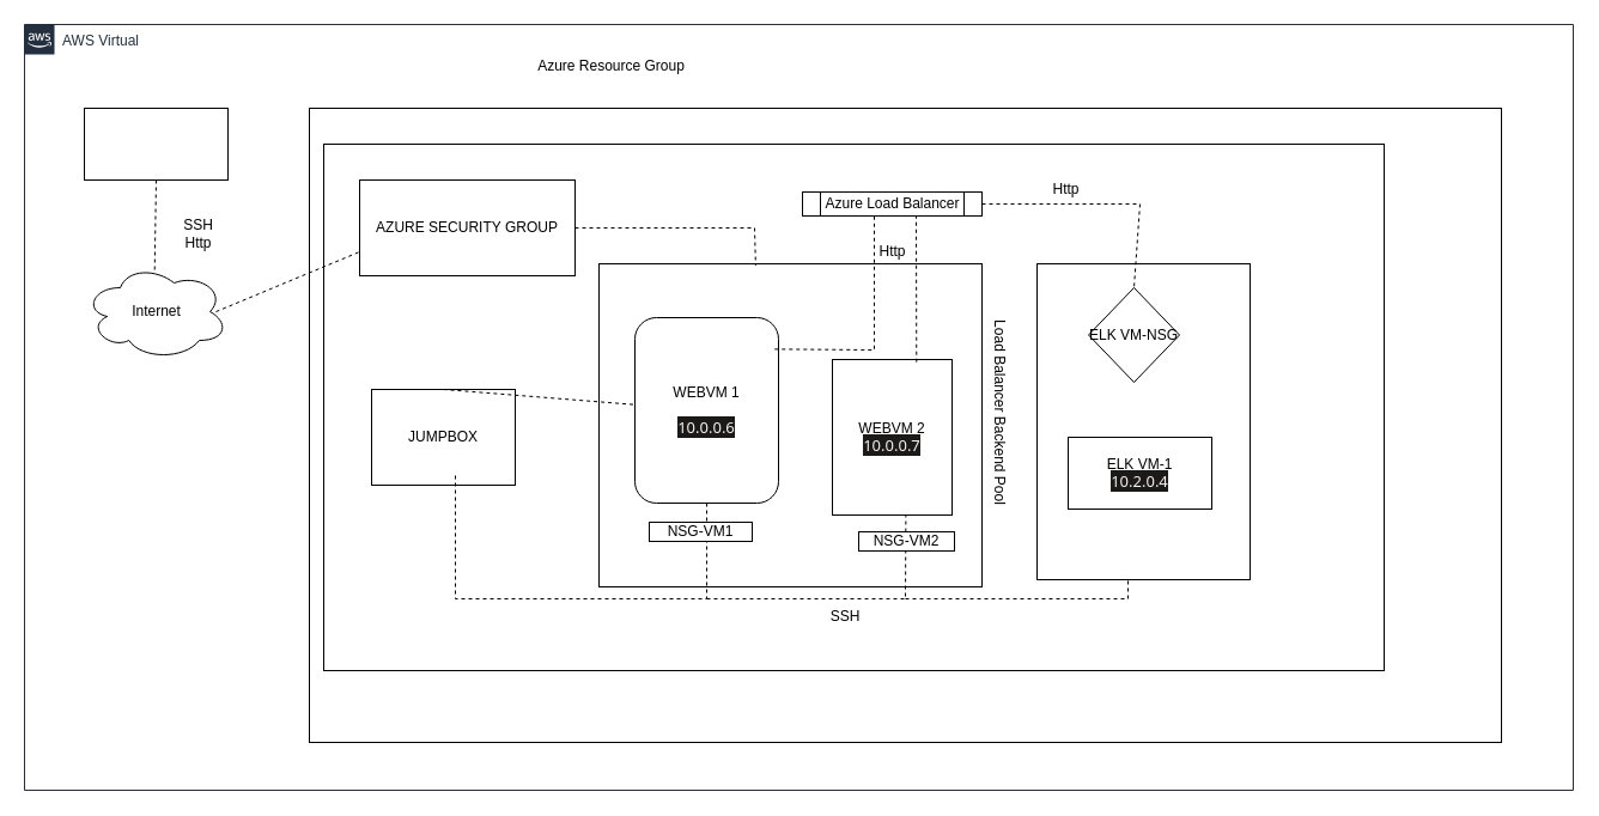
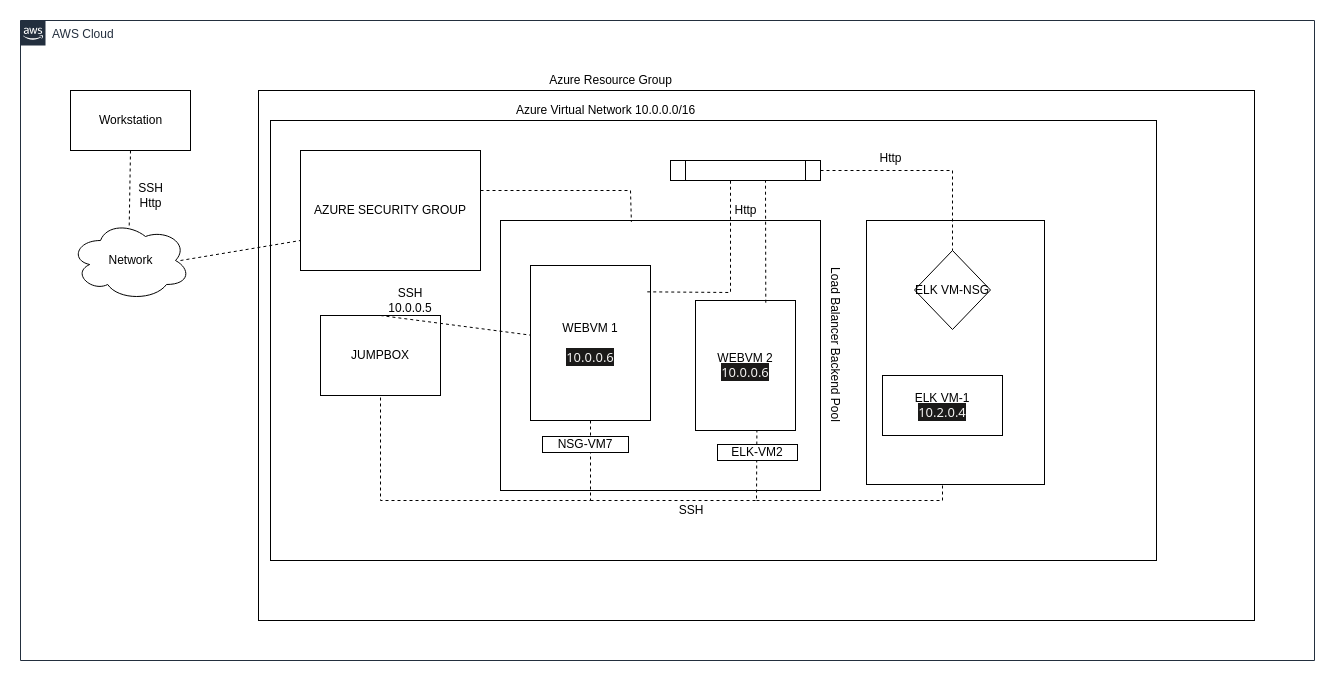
  <mxCell id="0" />
  <mxCell id="1" parent="0" />
  <mxCell id="2" value="" style="endArrow=none;dashed=1;html=1;rounded=0;entryX=0.614;entryY=0.994;entryDx=0;entryDy=0;entryPerimeter=0;" edge="1" parent="1" target="18"><mxGeometry width="50" height="50" relative="1" as="geometry"><mxPoint x="590" y="500" as="sourcePoint" /><mxPoint x="610" y="320" as="targetPoint" /><Array as="points"><mxPoint x="756" y="500" /></Array></mxGeometry></mxCell>
- <mxCell id="3" value="AWS Virtual" style="points=[[0,0],[0.25,0],[0.5,0],[0.75,0],[1,0],[1,0.25],[1,0.5],[1,0.75],[1,1],[0.75,1],[0.5,1],[0.25,1],[0,1],[0,0.75],[0,0.5],[0,0.25]];outlineConnect=0;gradientColor=none;html=1;whiteSpace=wrap;fontSize=12;fontStyle=0;shape=mxgraph.aws4.group;grIcon=mxgraph.aws4.group_aws_cloud_alt;strokeColor=#232F3E;fillColor=none;verticalAlign=top;align=left;spacingLeft=30;fontColor=#232F3E;dashed=0;labelBackgroundColor=#ffffff;container=1;pointerEvents=0;collapsible=0;recursiveResize=0;" vertex="1" parent="1"><mxGeometry x="20" y="20" width="1294" height="640" as="geometry" /></mxCell>
+ <mxCell id="3" value="AWS Cloud" style="points=[[0,0],[0.25,0],[0.5,0],[0.75,0],[1,0],[1,0.25],[1,0.5],[1,0.75],[1,1],[0.75,1],[0.5,1],[0.25,1],[0,1],[0,0.75],[0,0.5],[0,0.25]];outlineConnect=0;gradientColor=none;html=1;whiteSpace=wrap;fontSize=12;fontStyle=0;shape=mxgraph.aws4.group;grIcon=mxgraph.aws4.group_aws_cloud_alt;strokeColor=#232F3E;fillColor=none;verticalAlign=top;align=left;spacingLeft=30;fontColor=#232F3E;dashed=0;labelBackgroundColor=#ffffff;container=1;pointerEvents=0;collapsible=0;recursiveResize=0;" vertex="1" parent="1"><mxGeometry x="20" y="20" width="1294" height="640" as="geometry" /></mxCell>
  <mxCell id="4" value="" style="rounded=0;whiteSpace=wrap;html=1;fillColor=none;" vertex="1" parent="3"><mxGeometry x="250" y="100" width="886" height="440" as="geometry" /></mxCell>
  <mxCell id="5" value="" style="rounded=0;whiteSpace=wrap;html=1;fillColor=none;" vertex="1" parent="3"><mxGeometry x="238" y="70" width="996" height="530" as="geometry" /></mxCell>
  <mxCell id="6" value="" style="rounded=0;whiteSpace=wrap;html=1;fillColor=none;" vertex="1" parent="3"><mxGeometry x="480" y="200" width="320" height="270" as="geometry" /></mxCell>
  <mxCell id="7" value="" style="rounded=0;whiteSpace=wrap;html=1;" vertex="1" parent="3"><mxGeometry x="50" y="70" width="120" height="60" as="geometry" /></mxCell>
+ <mxCell id="8" value="Workstation" style="text;html=1;align=center;verticalAlign=middle;resizable=0;points=[];autosize=1;strokeColor=none;fillColor=none;" vertex="1" parent="3"><mxGeometry x="70" y="90" width="80" height="20" as="geometry" /></mxCell>
  <mxCell id="9" value="" style="endArrow=none;dashed=1;html=1;rounded=0;exitX=0.5;exitY=1;exitDx=0;exitDy=0;entryX=0.489;entryY=0.088;entryDx=0;entryDy=0;entryPerimeter=0;" edge="1" parent="3" source="7" target="10"><mxGeometry width="50" height="50" relative="1" as="geometry"><mxPoint x="109.5" y="180" as="sourcePoint" /><mxPoint x="109.5" y="160" as="targetPoint" /></mxGeometry></mxCell>
  <mxCell id="10" value="" style="ellipse;shape=cloud;whiteSpace=wrap;html=1;" vertex="1" parent="3"><mxGeometry x="50" y="200" width="120" height="80" as="geometry" /></mxCell>
- <mxCell id="11" value="Internet" style="text;html=1;align=center;verticalAlign=middle;resizable=0;points=[];autosize=1;strokeColor=none;fillColor=none;" vertex="1" parent="3"><mxGeometry x="80" y="230" width="60" height="20" as="geometry" /></mxCell>
- <mxCell id="12" value="AZURE SECURITY GROUP" style="rounded=0;whiteSpace=wrap;html=1;" vertex="1" parent="3"><mxGeometry x="280" y="130" width="180" height="80" as="geometry" /></mxCell>
+ <mxCell id="11" value="Network" style="text;html=1;align=center;verticalAlign=middle;resizable=0;points=[];autosize=1;strokeColor=none;fillColor=none;" vertex="1" parent="3"><mxGeometry x="80" y="230" width="60" height="20" as="geometry" /></mxCell>
+ <mxCell id="12" value="AZURE SECURITY GROUP" style="rounded=0;whiteSpace=wrap;html=1;" vertex="1" parent="3"><mxGeometry x="280" y="130" width="180" height="120" as="geometry" /></mxCell>
  <mxCell id="13" value="" style="endArrow=none;dashed=1;html=1;rounded=0;entryX=0;entryY=0.75;entryDx=0;entryDy=0;" edge="1" parent="3" target="12"><mxGeometry width="50" height="50" relative="1" as="geometry"><mxPoint x="160" y="240" as="sourcePoint" /><mxPoint x="210" y="190" as="targetPoint" /></mxGeometry></mxCell>
- <mxCell id="14" value="Azure Resource Group" style="text;html=1;align=center;verticalAlign=middle;resizable=0;points=[];autosize=1;strokeColor=none;fillColor=none;" vertex="1" parent="3"><mxGeometry x="420" y="25" width="140" height="20" as="geometry" /></mxCell>
+ <mxCell id="14" value="Azure Resource Group" style="text;html=1;align=center;verticalAlign=middle;resizable=0;points=[];autosize=1;strokeColor=none;fillColor=none;" vertex="1" parent="3"><mxGeometry x="520" y="50" width="140" height="20" as="geometry" /></mxCell>
  <mxCell id="15" style="edgeStyle=orthogonalEdgeStyle;rounded=0;orthogonalLoop=1;jettySize=auto;html=1;exitX=0.5;exitY=1;exitDx=0;exitDy=0;" edge="1" parent="3" source="12" target="12"><mxGeometry relative="1" as="geometry" /></mxCell>
- <mxCell id="16" value="JUMPBOX" style="rounded=0;whiteSpace=wrap;html=1;fillColor=default;" vertex="1" parent="3"><mxGeometry x="290" y="305" width="120" height="80" as="geometry" /></mxCell>
+ <mxCell id="16" value="JUMPBOX" style="rounded=0;whiteSpace=wrap;html=1;fillColor=default;" vertex="1" parent="3"><mxGeometry x="300" y="295" width="120" height="80" as="geometry" /></mxCell>
  <mxCell id="17" value="" style="endArrow=none;dashed=1;html=1;rounded=0;exitX=0.5;exitY=0;exitDx=0;exitDy=0;" edge="1" parent="3" source="16" target="19"><mxGeometry width="50" height="50" relative="1" as="geometry"><mxPoint x="330" y="300" as="sourcePoint" /><mxPoint x="380" y="250" as="targetPoint" /></mxGeometry></mxCell>
- <mxCell id="18" value="WEBVM 2&lt;br&gt;&lt;span style=&quot;color: rgb(243, 242, 241); font-family: az_ea_font, &amp;quot;Segoe UI&amp;quot;, az_font, system-ui, -apple-system, BlinkMacSystemFont, Roboto, Oxygen, Ubuntu, Cantarell, &amp;quot;Open Sans&amp;quot;, &amp;quot;Helvetica Neue&amp;quot;, sans-serif; font-size: 13px; text-align: start; background-color: rgb(27, 26, 25);&quot;&gt;10.0.0.7&lt;/span&gt;" style="rounded=0;whiteSpace=wrap;html=1;fillColor=default;" vertex="1" parent="3"><mxGeometry x="675" y="280" width="100" height="130" as="geometry" /></mxCell>
- <mxCell id="19" value="WEBVM 1&lt;br&gt;&lt;br&gt;&lt;span style=&quot;color: rgb(243, 242, 241); font-family: az_ea_font, &amp;quot;Segoe UI&amp;quot;, az_font, system-ui, -apple-system, BlinkMacSystemFont, Roboto, Oxygen, Ubuntu, Cantarell, &amp;quot;Open Sans&amp;quot;, &amp;quot;Helvetica Neue&amp;quot;, sans-serif; font-size: 13px; text-align: start; background-color: rgb(27, 26, 25);&quot;&gt;10.0.0.6&lt;/span&gt;" style="whiteSpace=wrap;html=1;fillColor=default;rounded=1;" vertex="1" parent="3"><mxGeometry x="510" y="245" width="120" height="155" as="geometry" /></mxCell>
+ <mxCell id="18" value="WEBVM 2&lt;br&gt;&lt;span style=&quot;color: rgb(243, 242, 241); font-family: az_ea_font, &amp;quot;Segoe UI&amp;quot;, az_font, system-ui, -apple-system, BlinkMacSystemFont, Roboto, Oxygen, Ubuntu, Cantarell, &amp;quot;Open Sans&amp;quot;, &amp;quot;Helvetica Neue&amp;quot;, sans-serif; font-size: 13px; text-align: start; background-color: rgb(27, 26, 25);&quot;&gt;10.0.0.6&lt;/span&gt;" style="rounded=0;whiteSpace=wrap;html=1;fillColor=default;" vertex="1" parent="3"><mxGeometry x="675" y="280" width="100" height="130" as="geometry" /></mxCell>
+ <mxCell id="19" value="WEBVM 1&lt;br&gt;&lt;br&gt;&lt;span style=&quot;color: rgb(243, 242, 241); font-family: az_ea_font, &amp;quot;Segoe UI&amp;quot;, az_font, system-ui, -apple-system, BlinkMacSystemFont, Roboto, Oxygen, Ubuntu, Cantarell, &amp;quot;Open Sans&amp;quot;, &amp;quot;Helvetica Neue&amp;quot;, sans-serif; font-size: 13px; text-align: start; background-color: rgb(27, 26, 25);&quot;&gt;10.0.0.6&lt;/span&gt;" style="rounded=0;whiteSpace=wrap;html=1;fillColor=default;" vertex="1" parent="3"><mxGeometry x="510" y="245" width="120" height="155" as="geometry" /></mxCell>
  <mxCell id="20" value="" style="endArrow=none;dashed=1;html=1;rounded=0;exitX=0.5;exitY=1;exitDx=0;exitDy=0;" edge="1" parent="3" source="19"><mxGeometry width="50" height="50" relative="1" as="geometry"><mxPoint x="310" y="425" as="sourcePoint" /><mxPoint x="360" y="375" as="targetPoint" /><Array as="points"><mxPoint x="570" y="480" /><mxPoint x="360" y="480" /></Array></mxGeometry></mxCell>
- <mxCell id="22" value="SSH" style="text;html=1;strokeColor=none;fillColor=none;align=center;verticalAlign=middle;whiteSpace=wrap;rounded=0;" vertex="1" parent="3"><mxGeometry x="656" y="480" width="60" height="30" as="geometry" /></mxCell>
- <mxCell id="23" value="Azure Load Balancer" style="text;html=1;align=center;verticalAlign=middle;resizable=0;points=[];autosize=1;strokeColor=none;fillColor=none;" vertex="1" parent="3"><mxGeometry x="660" y="140" width="130" height="20" as="geometry" /></mxCell>
+ <mxCell id="21" value="SSH 10.0.0.5" style="text;html=1;strokeColor=none;fillColor=none;align=center;verticalAlign=middle;whiteSpace=wrap;rounded=0;" vertex="1" parent="3"><mxGeometry x="360" y="265" width="60" height="30" as="geometry" /></mxCell>
+ <mxCell id="22" value="SSH" style="text;html=1;strokeColor=none;fillColor=none;align=center;verticalAlign=middle;whiteSpace=wrap;rounded=0;" vertex="1" parent="3"><mxGeometry x="641" y="475" width="60" height="30" as="geometry" /></mxCell>
+ <mxCell id="24" value="Azure Virtual Network 10.0.0.0/16" style="text;html=1;align=center;verticalAlign=middle;resizable=0;points=[];autosize=1;strokeColor=none;fillColor=none;" vertex="1" parent="3"><mxGeometry x="490" y="80" width="190" height="20" as="geometry" /></mxCell>
  <mxCell id="25" value="" style="endArrow=none;dashed=1;html=1;rounded=0;entryX=0.409;entryY=0.005;entryDx=0;entryDy=0;entryPerimeter=0;" edge="1" parent="3" target="6"><mxGeometry width="50" height="50" relative="1" as="geometry"><mxPoint x="460" y="170" as="sourcePoint" /><mxPoint x="622" y="208" as="targetPoint" /><Array as="points"><mxPoint x="610" y="170" /></Array></mxGeometry></mxCell>
- <mxCell id="26" value="SSH&lt;br&gt;Http" style="text;html=1;align=center;verticalAlign=middle;resizable=0;points=[];autosize=1;strokeColor=none;fillColor=none;" vertex="1" parent="3"><mxGeometry x="125" y="160" width="40" height="30" as="geometry" /></mxCell>
+ <mxCell id="26" value="SSH&lt;br&gt;Http" style="text;html=1;align=center;verticalAlign=middle;resizable=0;points=[];autosize=1;strokeColor=none;fillColor=none;" vertex="1" parent="3"><mxGeometry x="110" y="160" width="40" height="30" as="geometry" /></mxCell>
  <mxCell id="27" value="" style="shape=process;whiteSpace=wrap;html=1;backgroundOutline=1;fillColor=none;" vertex="1" parent="3"><mxGeometry x="650" y="140" width="150" height="20" as="geometry" /></mxCell>
  <mxCell id="28" value="" style="endArrow=none;dashed=1;html=1;rounded=0;exitX=0.973;exitY=0.17;exitDx=0;exitDy=0;exitPerimeter=0;" edge="1" parent="3" source="19"><mxGeometry width="50" height="50" relative="1" as="geometry"><mxPoint x="638" y="272" as="sourcePoint" /><mxPoint x="710" y="160" as="targetPoint" /><Array as="points"><mxPoint x="710" y="272" /></Array></mxGeometry></mxCell>
  <mxCell id="29" value="" style="endArrow=none;dashed=1;html=1;rounded=0;exitX=0.703;exitY=0.017;exitDx=0;exitDy=0;exitPerimeter=0;" edge="1" parent="3" source="18"><mxGeometry width="50" height="50" relative="1" as="geometry"><mxPoint x="750" y="288" as="sourcePoint" /><mxPoint x="745" y="160" as="targetPoint" /></mxGeometry></mxCell>
  <mxCell id="30" value="Load Balancer Backend Pool" style="text;html=1;align=center;verticalAlign=middle;resizable=0;points=[];autosize=1;strokeColor=none;fillColor=none;rotation=90;" vertex="1" parent="3"><mxGeometry x="730" y="314" width="170" height="20" as="geometry" /></mxCell>
  <mxCell id="31" value="" style="rounded=0;whiteSpace=wrap;html=1;fillColor=none;" vertex="1" parent="3"><mxGeometry x="846" y="200" width="178" height="264" as="geometry" /></mxCell>
  <mxCell id="32" value="Http" style="text;html=1;align=center;verticalAlign=middle;resizable=0;points=[];autosize=1;strokeColor=none;fillColor=none;" vertex="1" parent="3"><mxGeometry x="701" y="182" width="48" height="16" as="geometry" /></mxCell>
  <mxCell id="33" value="" style="endArrow=none;dashed=1;html=1;rounded=0;entryX=0.5;entryY=0;entryDx=0;entryDy=0;" edge="1" parent="3" target="35"><mxGeometry width="50" height="50" relative="1" as="geometry"><mxPoint x="800" y="150" as="sourcePoint" /><mxPoint x="850" y="100" as="targetPoint" /><Array as="points"><mxPoint x="932" y="150" /></Array></mxGeometry></mxCell>
  <mxCell id="34" value="Http" style="text;html=1;align=center;verticalAlign=middle;resizable=0;points=[];autosize=1;strokeColor=none;fillColor=none;" vertex="1" parent="3"><mxGeometry x="846" y="130" width="48" height="16" as="geometry" /></mxCell>
- <mxCell id="35" value="ELK VM-NSG" style="rhombus;whiteSpace=wrap;html=1;fillColor=none;" vertex="1" parent="3"><mxGeometry x="889" y="220" width="76" height="79" as="geometry" /></mxCell>
- <mxCell id="36" value="ELK VM-1&lt;br&gt;&lt;span style=&quot;color: rgb(243, 242, 241); font-family: az_ea_font, &amp;quot;Segoe UI&amp;quot;, az_font, system-ui, -apple-system, BlinkMacSystemFont, Roboto, Oxygen, Ubuntu, Cantarell, &amp;quot;Open Sans&amp;quot;, &amp;quot;Helvetica Neue&amp;quot;, sans-serif; font-size: 13px; text-align: start; background-color: rgb(27, 26, 25);&quot;&gt;10.2.0.4&lt;/span&gt;" style="rounded=0;whiteSpace=wrap;html=1;fillColor=none;" vertex="1" parent="3"><mxGeometry x="872" y="345" width="120" height="60" as="geometry" /></mxCell>
+ <mxCell id="35" value="ELK VM-NSG" style="rhombus;whiteSpace=wrap;html=1;fillColor=none;" vertex="1" parent="3"><mxGeometry x="894" y="230" width="76" height="79" as="geometry" /></mxCell>
+ <mxCell id="36" value="ELK VM-1&lt;br&gt;&lt;span style=&quot;color: rgb(243, 242, 241); font-family: az_ea_font, &amp;quot;Segoe UI&amp;quot;, az_font, system-ui, -apple-system, BlinkMacSystemFont, Roboto, Oxygen, Ubuntu, Cantarell, &amp;quot;Open Sans&amp;quot;, &amp;quot;Helvetica Neue&amp;quot;, sans-serif; font-size: 13px; text-align: start; background-color: rgb(27, 26, 25);&quot;&gt;10.2.0.4&lt;/span&gt;" style="rounded=0;whiteSpace=wrap;html=1;fillColor=none;" vertex="1" parent="3"><mxGeometry x="862" y="355" width="120" height="60" as="geometry" /></mxCell>
  <mxCell id="37" value="" style="endArrow=none;dashed=1;html=1;rounded=0;" edge="1" parent="3"><mxGeometry width="50" height="50" relative="1" as="geometry"><mxPoint x="736" y="480" as="sourcePoint" /><mxPoint x="922" y="464" as="targetPoint" /><Array as="points"><mxPoint x="922" y="480" /></Array></mxGeometry></mxCell>
- <mxCell id="38" value="NSG-VM1" style="rounded=0;whiteSpace=wrap;html=1;fillColor=default;" vertex="1" parent="3"><mxGeometry x="522" y="416" width="86" height="16" as="geometry" /></mxCell>
- <mxCell id="39" value="NSG-VM2" style="rounded=0;whiteSpace=wrap;html=1;fillColor=default;" vertex="1" parent="3"><mxGeometry x="697" y="424" width="80" height="16" as="geometry" /></mxCell>
+ <mxCell id="38" value="NSG-VM7" style="rounded=0;whiteSpace=wrap;html=1;fillColor=default;" vertex="1" parent="3"><mxGeometry x="522" y="416" width="86" height="16" as="geometry" /></mxCell>
+ <mxCell id="39" value="ELK-VM2" style="rounded=0;whiteSpace=wrap;html=1;fillColor=default;" vertex="1" parent="3"><mxGeometry x="697" y="424" width="80" height="16" as="geometry" /></mxCell>
